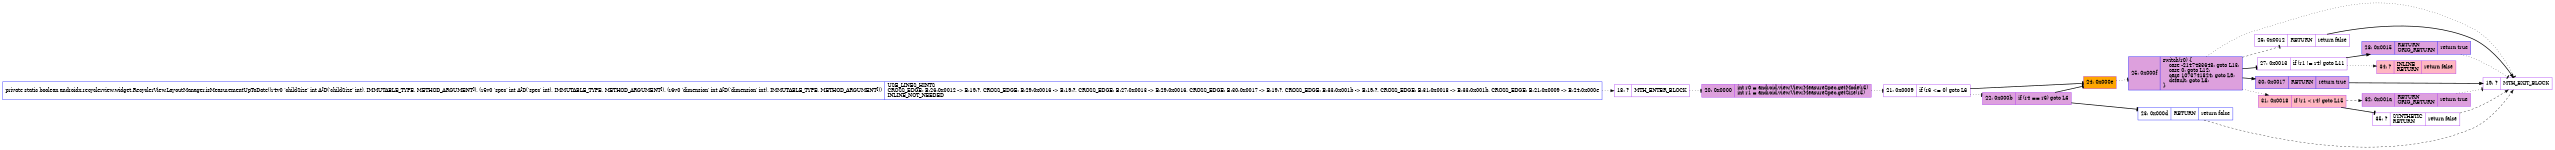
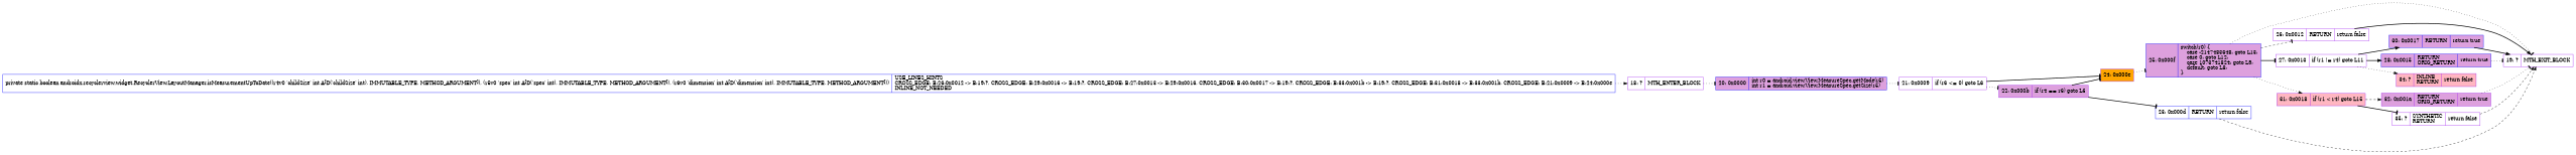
  digraph {
    rankdir=LR
    node [color=purple fillcolor=white shape=record style=filled]
    edge [arrowhead=tee style=dotted]
    n1 [label="{18\:\ ?|MTH_ENTER_BLOCK\l}"]
-   n2 [fillcolor=plum label="{20\:\ 0x0000|int r0 = android.view.View.MeasureSpec.getMode(r5)\lint r1 = android.view.View.MeasureSpec.getSize(r5)\l}"]
+   n2 [color=blue fillcolor=plum label="{20\:\ 0x0000|int r0 = android.view.View.MeasureSpec.getMode(r5)\lint r1 = android.view.View.MeasureSpec.getSize(r5)\l}"]
    n3 [label="{21\:\ 0x0009|if (r6 \<= 0) goto L6\l}"]
    n4 [fillcolor=plum label="{22\:\ 0x000b|if (r4 == r6) goto L6\l}"]
    n5 [fillcolor=orange label="{24\:\ 0x000e}"]
    n6 [color=blue label="{23\:\ 0x000d|RETURN\l|return false\l}"]
    n7 [color=blue fillcolor=plum label="{25\:\ 0x000f|switch(r0) \{\l    case \-2147483648: goto L13;\l    case 0: goto L12;\l    case 1073741824: goto L9;\l    default: goto L8;\l\}\l}"]
    n8 [label="{19\:\ ?|MTH_EXIT_BLOCK\l}"]
    n9 [label="{26\:\ 0x0012|RETURN\l|return false\l}"]
    n10 [label="{27\:\ 0x0013|if (r1 != r4) goto L11\l}"]
    n11 [color=blue fillcolor=plum label="{30\:\ 0x0017|RETURN\l|return true\l}"]
    n12 [fillcolor=lightpink label="{31\:\ 0x0018|if (r1 \< r4) goto L15\l}"]
    n13 [color=blue fillcolor=plum label="{28\:\ 0x0015|RETURN\lORIG_RETURN\l|return true\l}"]
    n14 [fillcolor=lightpink label="{34\:\ ?|INLINE\lRETURN\l|return false\l}"]
    n15 [fillcolor=plum label="{32\:\ 0x001a|RETURN\lORIG_RETURN\l|return true\l}"]
    n16 [label="{35\:\ ?|SYNTHETIC\lRETURN\l|return false\l}"]
    n17 [color=blue label="{private static boolean androidx.recyclerview.widget.RecyclerView.LayoutManager.isMeasurementUpToDate((r4v0 'childSize' int A[D('childSize' int), IMMUTABLE_TYPE, METHOD_ARGUMENT]), (r5v0 'spec' int A[D('spec' int), IMMUTABLE_TYPE, METHOD_ARGUMENT]), (r6v0 'dimension' int A[D('dimension' int), IMMUTABLE_TYPE, METHOD_ARGUMENT]))  | USE_LINES_HINTS\lCROSS_EDGE: B:26:0x0012 \-\> B:19:?, CROSS_EDGE: B:29:0x0016 \-\> B:19:?, CROSS_EDGE: B:27:0x0013 \-\> B:29:0x0016, CROSS_EDGE: B:30:0x0017 \-\> B:19:?, CROSS_EDGE: B:33:0x001b \-\> B:19:?, CROSS_EDGE: B:31:0x0018 \-\> B:33:0x001b, CROSS_EDGE: B:21:0x0009 \-\> B:24:0x000e\lINLINE_NOT_NEEDED\l}"]
    n1 -> n2
    n2 -> n3
    n3 -> n4
    n3 -> n5 [style=bold]
    n4 -> n5 [style=bold]
    n4 -> n6 [style=bold]
    n5 -> n7
    n6 -> n8 [arrowhead=normal style=dashed]
    n7 -> n8
    n7 -> n9 [style=dashed]
    n7 -> n10 [style=bold]
-   n7 -> n11 [arrowhead=normal style=bold]
+   n10 -> n11 [arrowhead=normal style=bold]
    n7 -> n12 [arrowhead=normal]
    n9 -> n8 [arrowhead=normal style=bold]
    n10 -> n13 [arrowhead=normal style=bold]
    n10 -> n14 [arrowhead=normal]
    n11 -> n8 [arrowhead=normal style=bold]
    n12 -> n15 [arrowhead=normal style=dashed]
    n12 -> n16 [style=bold]
    n13 -> n8
    n15 -> n8
    n16 -> n8 [arrowhead=normal style=dashed]
    n17 -> n1 [arrowhead=normal]
  }
